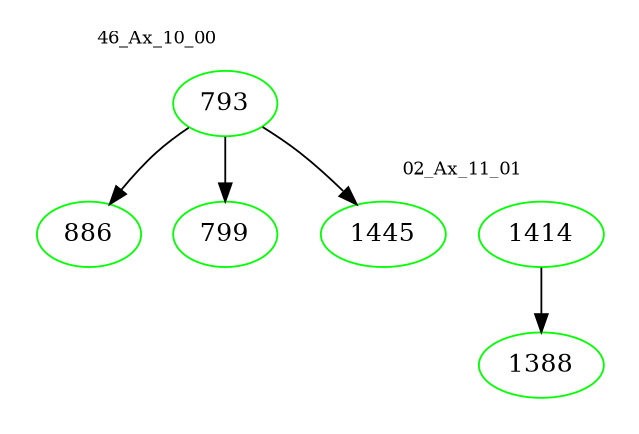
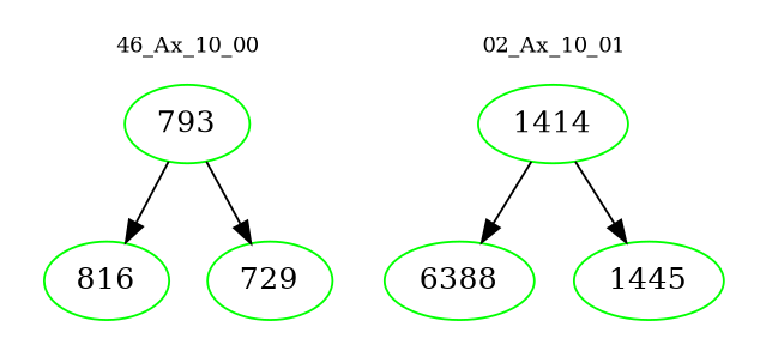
  digraph {
    node [color=green]
    edge [color=black]
    n1 [label=793]
-   n2 [label=886]
-   n3 [label=799]
+   n2 [label=816]
+   n3 [label=729]
    n4 [label=1414]
-   n5 [label=1388]
+   n5 [label=6388]
    n6 [label=1445]
    subgraph cluster_1 {
      color=white
      fontsize=10
      label="46_Ax_10_00"
      n1
      n2
      n3
    }
    subgraph cluster_2 {
      color=white
      fontsize=10
-     label="02_Ax_11_01"
+     label="02_Ax_10_01"
      n4
      n5
      n6
    }
    n1 -> n2
    n1 -> n3
    n4 -> n5
-   n1 -> n6
+   n4 -> n6
  }
